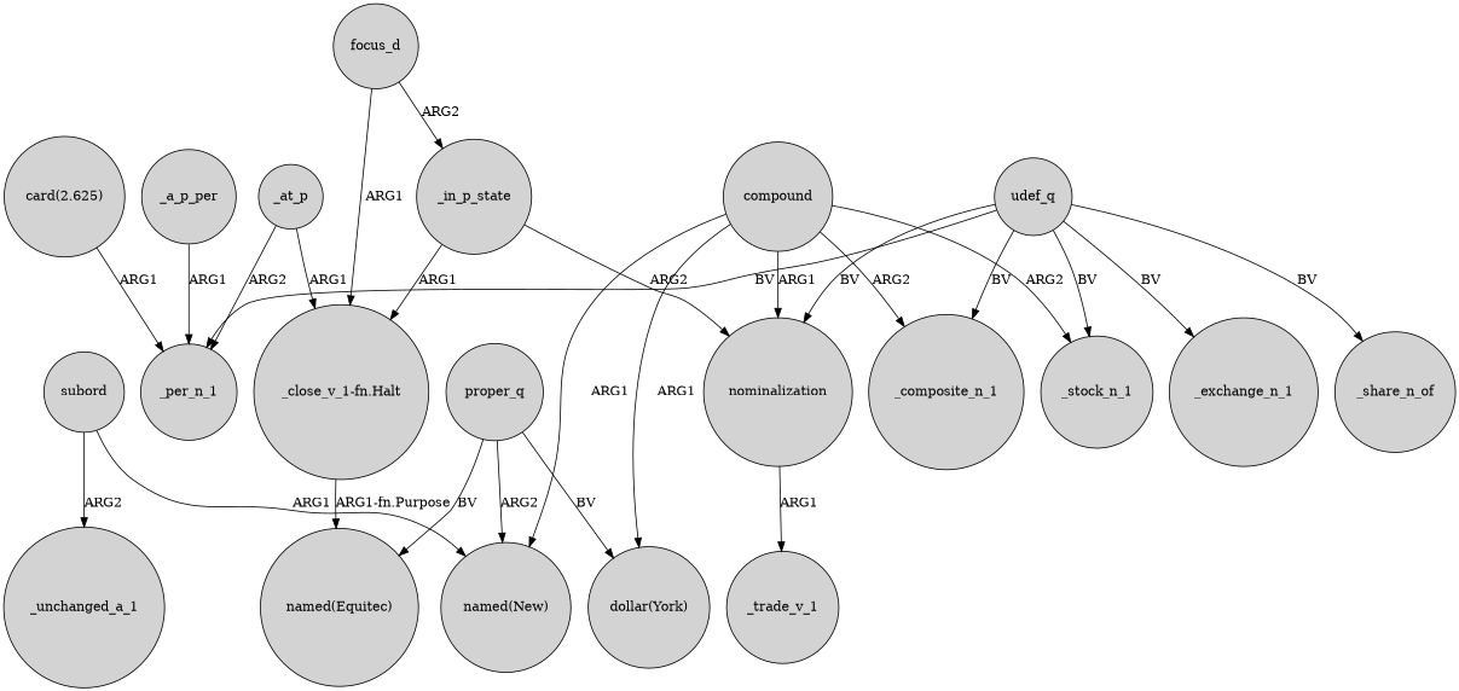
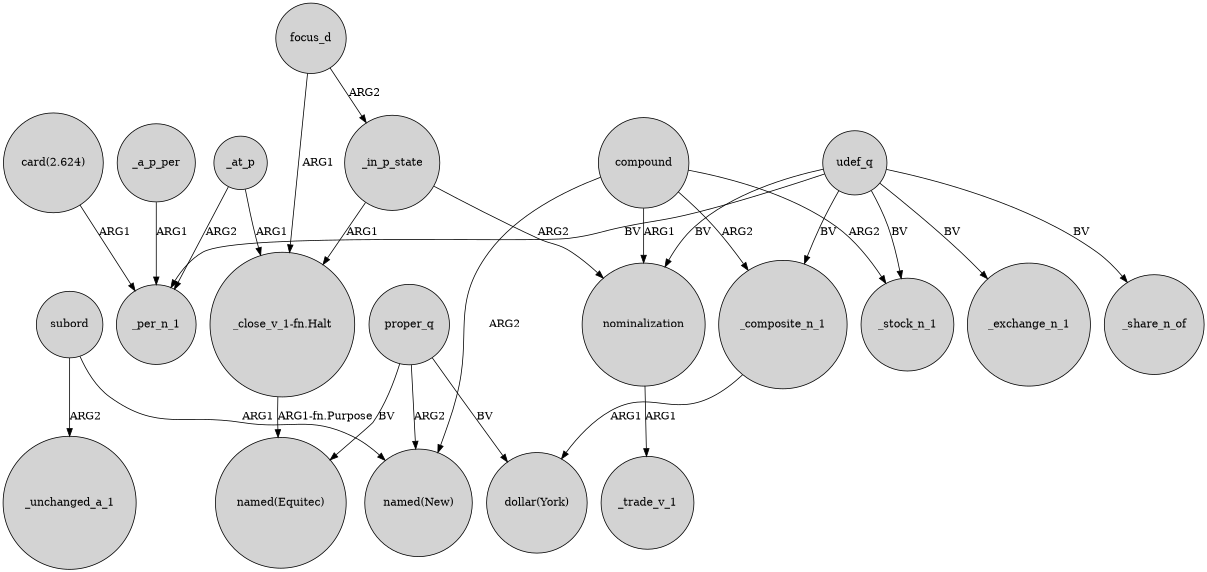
  digraph {
    node [shape=circle style=filled]
    _in_p_state
    nominalization
    "_close_v_1-fn.Halt"
    _trade_v_1
    "named(Equitec)"
    focus_d
    proper_q
    "named(New)"
    n9 [label="dollar(York)"]
    subord
    _unchanged_a_1
    compound
    _stock_n_1
    _composite_n_1
    n15 [label=_per_n_1]
-   "card(2.625)"
+   "card(2.625)" [label="card(2.624)"]
    udef_q
    _exchange_n_1
    _share_n_of
    _at_p
    _a_p_per
    _in_p_state -> nominalization [label=ARG2]
    _in_p_state -> "_close_v_1-fn.Halt" [label=ARG1]
    nominalization -> _trade_v_1 [label=ARG1]
    "_close_v_1-fn.Halt" -> "named(Equitec)" [label="ARG1-fn.Purpose"]
    focus_d -> _in_p_state [label=ARG2]
    focus_d -> "_close_v_1-fn.Halt" [label=ARG1]
    proper_q -> "named(Equitec)" [label=BV]
    proper_q -> "named(New)" [label=ARG2]
    proper_q -> n9 [label=BV]
    subord -> "named(New)" [label=ARG1]
    subord -> _unchanged_a_1 [label=ARG2]
    compound -> nominalization [label=ARG1]
-   compound -> "named(New)" [label=ARG1]
-   compound -> n9 [label=ARG1]
+   compound -> "named(New)" [label=ARG2]
+   _composite_n_1 -> n9 [label=ARG1]
    compound -> _stock_n_1 [label=ARG2]
    compound -> _composite_n_1 [label=ARG2]
    "card(2.625)" -> n15 [label=ARG1]
    udef_q -> nominalization [label=BV]
    udef_q -> _stock_n_1 [label=BV]
    udef_q -> _composite_n_1 [label=BV]
    udef_q -> n15 [label=BV]
    udef_q -> _exchange_n_1 [label=BV]
    udef_q -> _share_n_of [label=BV]
    _at_p -> "_close_v_1-fn.Halt" [label=ARG1]
    _at_p -> n15 [label=ARG2]
    _a_p_per -> n15 [label=ARG1]
  }
